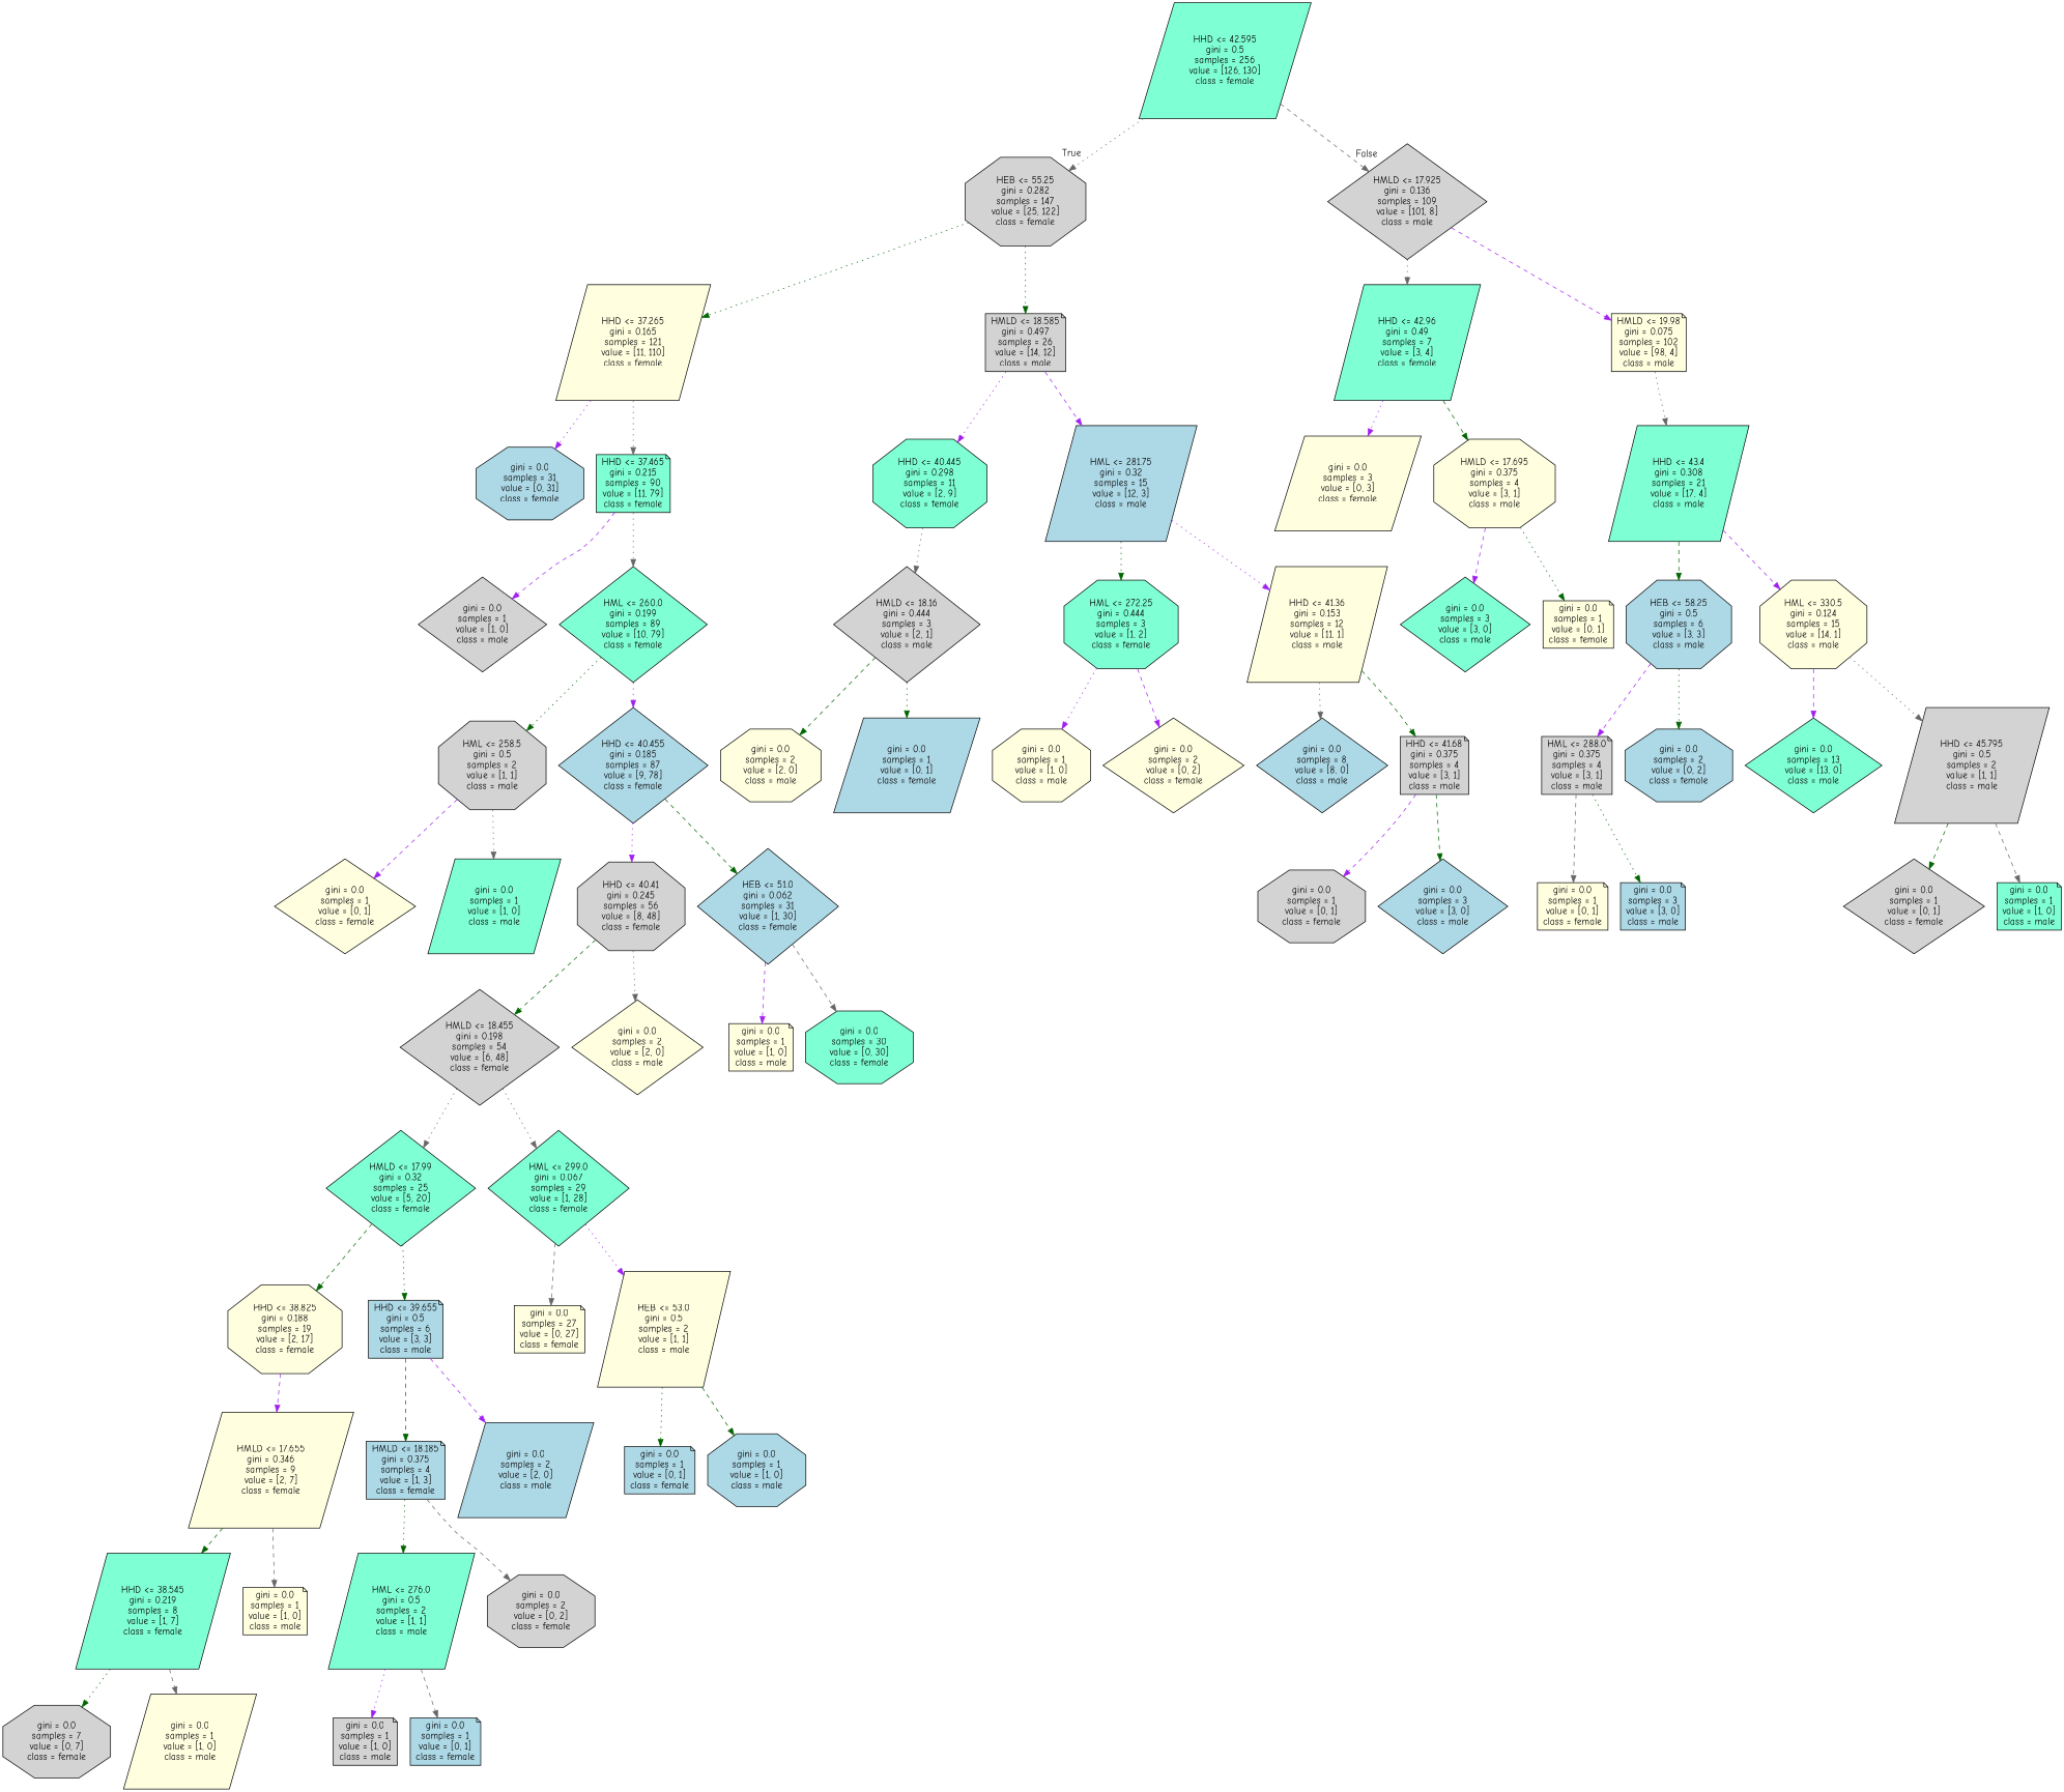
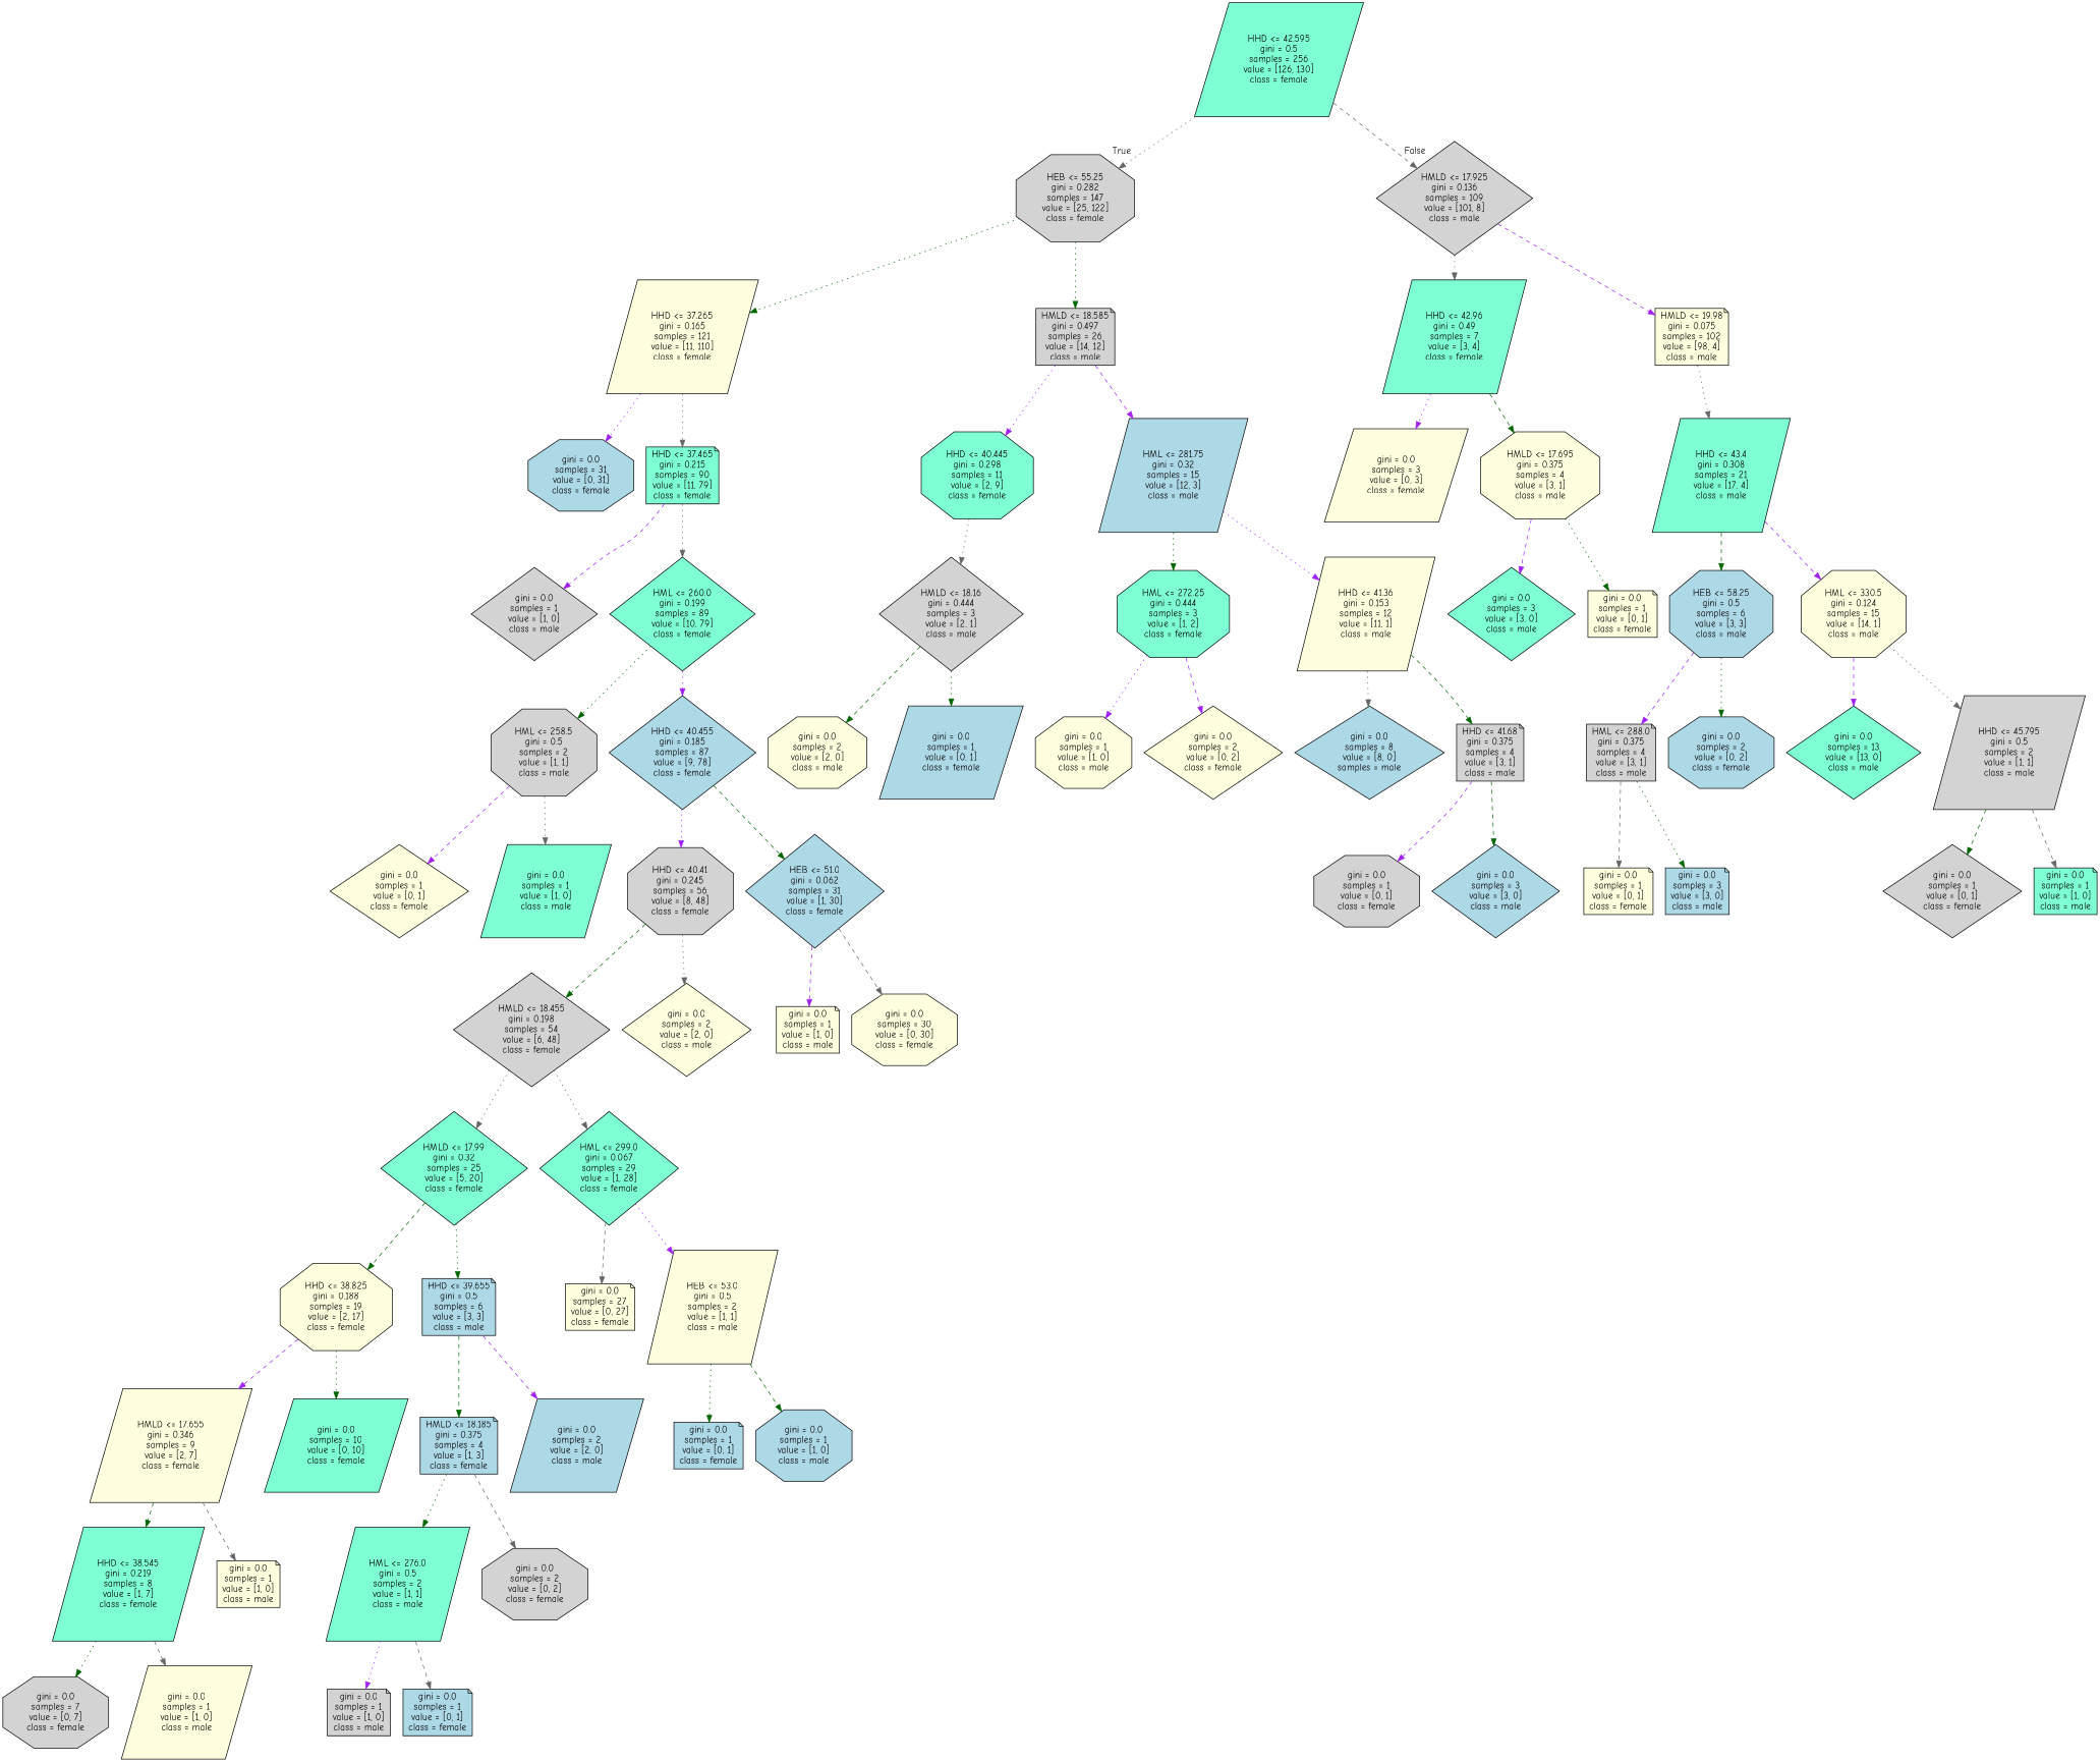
  digraph {
    fontname="Comic Neue"
    node [color=black fillcolor=lightyellow fontname="Comic Neue" shape=octagon style=filled]
    edge [color=darkgreen fontname="Comic Neue" style=dotted]
    n1 [fillcolor=aquamarine label="HHD <= 42.595\ngini = 0.5\nsamples = 256\nvalue = [126, 130]\nclass = female" shape=parallelogram]
    n2 [fillcolor=lightgrey label="HEB <= 55.25\ngini = 0.282\nsamples = 147\nvalue = [25, 122]\nclass = female"]
    n3 [fillcolor=lightgrey label="HMLD <= 17.925\ngini = 0.136\nsamples = 109\nvalue = [101, 8]\nclass = male" shape=diamond]
    n4 [label="HHD <= 37.265\ngini = 0.165\nsamples = 121\nvalue = [11, 110]\nclass = female" shape=parallelogram]
    n5 [fillcolor=lightgrey label="HMLD <= 18.585\ngini = 0.497\nsamples = 26\nvalue = [14, 12]\nclass = male" shape=note]
    n6 [fillcolor=aquamarine label="HHD <= 42.96\ngini = 0.49\nsamples = 7\nvalue = [3, 4]\nclass = female" shape=parallelogram]
    n7 [label="HMLD <= 19.98\ngini = 0.075\nsamples = 102\nvalue = [98, 4]\nclass = male" shape=note]
    n8 [fillcolor=lightblue label="gini = 0.0\nsamples = 31\nvalue = [0, 31]\nclass = female"]
    n9 [fillcolor=aquamarine label="HHD <= 37.465\ngini = 0.215\nsamples = 90\nvalue = [11, 79]\nclass = female" shape=note]
    n10 [fillcolor=aquamarine label="HHD <= 40.445\ngini = 0.298\nsamples = 11\nvalue = [2, 9]\nclass = female"]
    n11 [fillcolor=lightblue label="HML <= 281.75\ngini = 0.32\nsamples = 15\nvalue = [12, 3]\nclass = male" shape=parallelogram]
    n12 [fillcolor=lightgrey label="gini = 0.0\nsamples = 1\nvalue = [1, 0]\nclass = male" shape=diamond]
    n13 [fillcolor=aquamarine label="HML <= 260.0\ngini = 0.199\nsamples = 89\nvalue = [10, 79]\nclass = female" shape=diamond]
    n14 [fillcolor=lightgrey label="HML <= 258.5\ngini = 0.5\nsamples = 2\nvalue = [1, 1]\nclass = male"]
    n15 [fillcolor=lightblue label="HHD <= 40.455\ngini = 0.185\nsamples = 87\nvalue = [9, 78]\nclass = female" shape=diamond]
    n16 [label="gini = 0.0\nsamples = 1\nvalue = [0, 1]\nclass = female" shape=diamond]
    n17 [fillcolor=aquamarine label="gini = 0.0\nsamples = 1\nvalue = [1, 0]\nclass = male" shape=parallelogram]
    n18 [fillcolor=lightgrey label="HHD <= 40.41\ngini = 0.245\nsamples = 56\nvalue = [8, 48]\nclass = female"]
    n19 [fillcolor=lightblue label="HEB <= 51.0\ngini = 0.062\nsamples = 31\nvalue = [1, 30]\nclass = female" shape=diamond]
    n20 [fillcolor=lightgrey label="HMLD <= 18.455\ngini = 0.198\nsamples = 54\nvalue = [6, 48]\nclass = female" shape=diamond]
    n21 [label="gini = 0.0\nsamples = 2\nvalue = [2, 0]\nclass = male" shape=diamond]
    n22 [label="gini = 0.0\nsamples = 1\nvalue = [1, 0]\nclass = male" shape=note]
-   n23 [fillcolor=aquamarine label="gini = 0.0\nsamples = 30\nvalue = [0, 30]\nclass = female"]
+   n23 [label="gini = 0.0\nsamples = 30\nvalue = [0, 30]\nclass = female"]
    n24 [fillcolor=aquamarine label="HMLD <= 17.99\ngini = 0.32\nsamples = 25\nvalue = [5, 20]\nclass = female" shape=diamond]
    n25 [fillcolor=aquamarine label="HML <= 299.0\ngini = 0.067\nsamples = 29\nvalue = [1, 28]\nclass = female" shape=diamond]
    n26 [label="HHD <= 38.825\ngini = 0.188\nsamples = 19\nvalue = [2, 17]\nclass = female"]
    n27 [fillcolor=lightblue label="HHD <= 39.655\ngini = 0.5\nsamples = 6\nvalue = [3, 3]\nclass = male" shape=note]
    n28 [label="gini = 0.0\nsamples = 27\nvalue = [0, 27]\nclass = female" shape=note]
    n29 [label="HEB <= 53.0\ngini = 0.5\nsamples = 2\nvalue = [1, 1]\nclass = male" shape=parallelogram]
    n30 [label="HMLD <= 17.655\ngini = 0.346\nsamples = 9\nvalue = [2, 7]\nclass = female" shape=parallelogram]
+   n31 [fillcolor=aquamarine label="gini = 0.0\nsamples = 10\nvalue = [0, 10]\nclass = female" shape=parallelogram]
    n32 [fillcolor=lightblue label="HMLD <= 18.185\ngini = 0.375\nsamples = 4\nvalue = [1, 3]\nclass = female" shape=note]
    n33 [fillcolor=lightblue label="gini = 0.0\nsamples = 2\nvalue = [2, 0]\nclass = male" shape=parallelogram]
    n34 [fillcolor=aquamarine label="HHD <= 38.545\ngini = 0.219\nsamples = 8\nvalue = [1, 7]\nclass = female" shape=parallelogram]
    n35 [label="gini = 0.0\nsamples = 1\nvalue = [1, 0]\nclass = male" shape=note]
    n36 [fillcolor=lightgrey label="gini = 0.0\nsamples = 7\nvalue = [0, 7]\nclass = female"]
    n37 [label="gini = 0.0\nsamples = 1\nvalue = [1, 0]\nclass = male" shape=parallelogram]
    n38 [fillcolor=aquamarine label="HML <= 276.0\ngini = 0.5\nsamples = 2\nvalue = [1, 1]\nclass = male" shape=parallelogram]
    n39 [fillcolor=lightgrey label="gini = 0.0\nsamples = 2\nvalue = [0, 2]\nclass = female"]
    n40 [fillcolor=lightgrey label="gini = 0.0\nsamples = 1\nvalue = [1, 0]\nclass = male" shape=note]
    n41 [fillcolor=lightblue label="gini = 0.0\nsamples = 1\nvalue = [0, 1]\nclass = female" shape=note]
    n42 [fillcolor=lightblue label="gini = 0.0\nsamples = 1\nvalue = [0, 1]\nclass = female" shape=note]
    n43 [fillcolor=lightblue label="gini = 0.0\nsamples = 1\nvalue = [1, 0]\nclass = male"]
    n44 [fillcolor=lightgrey label="HMLD <= 18.16\ngini = 0.444\nsamples = 3\nvalue = [2, 1]\nclass = male" shape=diamond]
    n45 [fillcolor=aquamarine label="HML <= 272.25\ngini = 0.444\nsamples = 3\nvalue = [1, 2]\nclass = female"]
    n46 [label="HHD <= 41.36\ngini = 0.153\nsamples = 12\nvalue = [11, 1]\nclass = male" shape=parallelogram]
    n47 [label="gini = 0.0\nsamples = 2\nvalue = [2, 0]\nclass = male"]
    n48 [fillcolor=lightblue label="gini = 0.0\nsamples = 1\nvalue = [0, 1]\nclass = female" shape=parallelogram]
    n49 [label="gini = 0.0\nsamples = 1\nvalue = [1, 0]\nclass = male"]
    n50 [label="gini = 0.0\nsamples = 2\nvalue = [0, 2]\nclass = female" shape=diamond]
-   n51 [fillcolor=lightblue label="gini = 0.0\nsamples = 8\nvalue = [8, 0]\nclass = male" shape=diamond]
+   n51 [fillcolor=lightblue label="gini = 0.0\nsamples = 8\nvalue = [8, 0]\nsamples = male" shape=diamond]
    n52 [fillcolor=lightgrey label="HHD <= 41.68\ngini = 0.375\nsamples = 4\nvalue = [3, 1]\nclass = male" shape=note]
    n53 [fillcolor=lightgrey label="gini = 0.0\nsamples = 1\nvalue = [0, 1]\nclass = female"]
    n54 [fillcolor=lightblue label="gini = 0.0\nsamples = 3\nvalue = [3, 0]\nclass = male" shape=diamond]
    n55 [label="gini = 0.0\nsamples = 3\nvalue = [0, 3]\nclass = female" shape=parallelogram]
    n56 [label="HMLD <= 17.695\ngini = 0.375\nsamples = 4\nvalue = [3, 1]\nclass = male"]
    n57 [fillcolor=aquamarine label="HHD <= 43.4\ngini = 0.308\nsamples = 21\nvalue = [17, 4]\nclass = male" shape=parallelogram]
    n58 [fillcolor=aquamarine label="gini = 0.0\nsamples = 3\nvalue = [3, 0]\nclass = male" shape=diamond]
    n59 [label="gini = 0.0\nsamples = 1\nvalue = [0, 1]\nclass = female" shape=note]
    n60 [fillcolor=lightblue label="HEB <= 58.25\ngini = 0.5\nsamples = 6\nvalue = [3, 3]\nclass = male"]
    n61 [label="HML <= 330.5\ngini = 0.124\nsamples = 15\nvalue = [14, 1]\nclass = male"]
    n62 [fillcolor=lightgrey label="HML <= 288.0\ngini = 0.375\nsamples = 4\nvalue = [3, 1]\nclass = male" shape=note]
    n63 [fillcolor=lightblue label="gini = 0.0\nsamples = 2\nvalue = [0, 2]\nclass = female"]
    n64 [fillcolor=aquamarine label="gini = 0.0\nsamples = 13\nvalue = [13, 0]\nclass = male" shape=diamond]
    n65 [fillcolor=lightgrey label="HHD <= 45.795\ngini = 0.5\nsamples = 2\nvalue = [1, 1]\nclass = male" shape=parallelogram]
    n66 [label="gini = 0.0\nsamples = 1\nvalue = [0, 1]\nclass = female" shape=note]
    n67 [fillcolor=lightblue label="gini = 0.0\nsamples = 3\nvalue = [3, 0]\nclass = male" shape=note]
    n68 [fillcolor=lightgrey label="gini = 0.0\nsamples = 1\nvalue = [0, 1]\nclass = female" shape=diamond]
    n69 [fillcolor=aquamarine label="gini = 0.0\nsamples = 1\nvalue = [1, 0]\nclass = male" shape=note]
    n1 -> n2 [color=gray40 headlabel=True labelangle=45 labeldistance=2.5]
    n1 -> n3 [color=gray40 headlabel=False labelangle=-45 labeldistance=2.5 style=dashed]
    n2 -> n4
    n2 -> n5
    n3 -> n6 [color=gray40]
    n3 -> n7 [color=purple style=dashed]
    n4 -> n8 [color=purple]
    n4 -> n9 [color=gray40]
    n5 -> n10 [color=purple]
    n5 -> n11 [color=purple style=dashed]
    n6 -> n55 [color=purple]
    n6 -> n56 [style=dashed]
    n7 -> n57 [color=gray40]
    n9 -> n12 [color=purple style=dashed]
    n9 -> n13 [color=gray40]
    n10 -> n44 [color=gray40]
    n11 -> n45
    n11 -> n46 [color=purple]
    n13 -> n14
    n13 -> n15 [color=purple]
    n14 -> n16 [color=purple style=dashed]
    n14 -> n17 [color=gray40]
    n15 -> n18 [color=purple]
    n15 -> n19 [style=dashed]
    n18 -> n20 [style=dashed]
    n18 -> n21 [color=gray40]
    n19 -> n22 [color=purple style=dashed]
    n19 -> n23 [color=gray40 style=dashed]
    n20 -> n24 [color=gray40]
    n20 -> n25 [color=gray40]
    n24 -> n26 [style=dashed]
    n24 -> n27
    n25 -> n28 [color=gray40 style=dashed]
    n25 -> n29 [color=purple]
    n26 -> n30 [color=purple style=dashed]
+   n26 -> n31
    n27 -> n32 [style=dashed]
    n27 -> n33 [color=purple style=dashed]
    n29 -> n42
    n29 -> n43 [style=dashed]
    n30 -> n34 [style=dashed]
    n30 -> n35 [color=gray40 style=dashed]
    n32 -> n38
    n32 -> n39 [color=gray40 style=dashed]
    n34 -> n36
    n34 -> n37 [color=gray40 style=dashed]
    n38 -> n40 [color=purple]
    n38 -> n41 [color=gray40 style=dashed]
    n44 -> n47 [style=dashed]
    n44 -> n48
    n45 -> n49 [color=purple]
    n45 -> n50 [color=purple style=dashed]
    n46 -> n51 [color=gray40]
    n46 -> n52 [style=dashed]
    n52 -> n53 [color=purple style=dashed]
    n52 -> n54 [style=dashed]
    n56 -> n58 [color=purple style=dashed]
    n56 -> n59
    n57 -> n60 [style=dashed]
    n57 -> n61 [color=purple style=dashed]
    n60 -> n62 [color=purple style=dashed]
    n60 -> n63
    n61 -> n64 [color=purple style=dashed]
    n61 -> n65 [color=gray40]
    n62 -> n66 [color=gray40 style=dashed]
    n62 -> n67
    n65 -> n68 [style=dashed]
    n65 -> n69 [color=gray40 style=dashed]
  }
